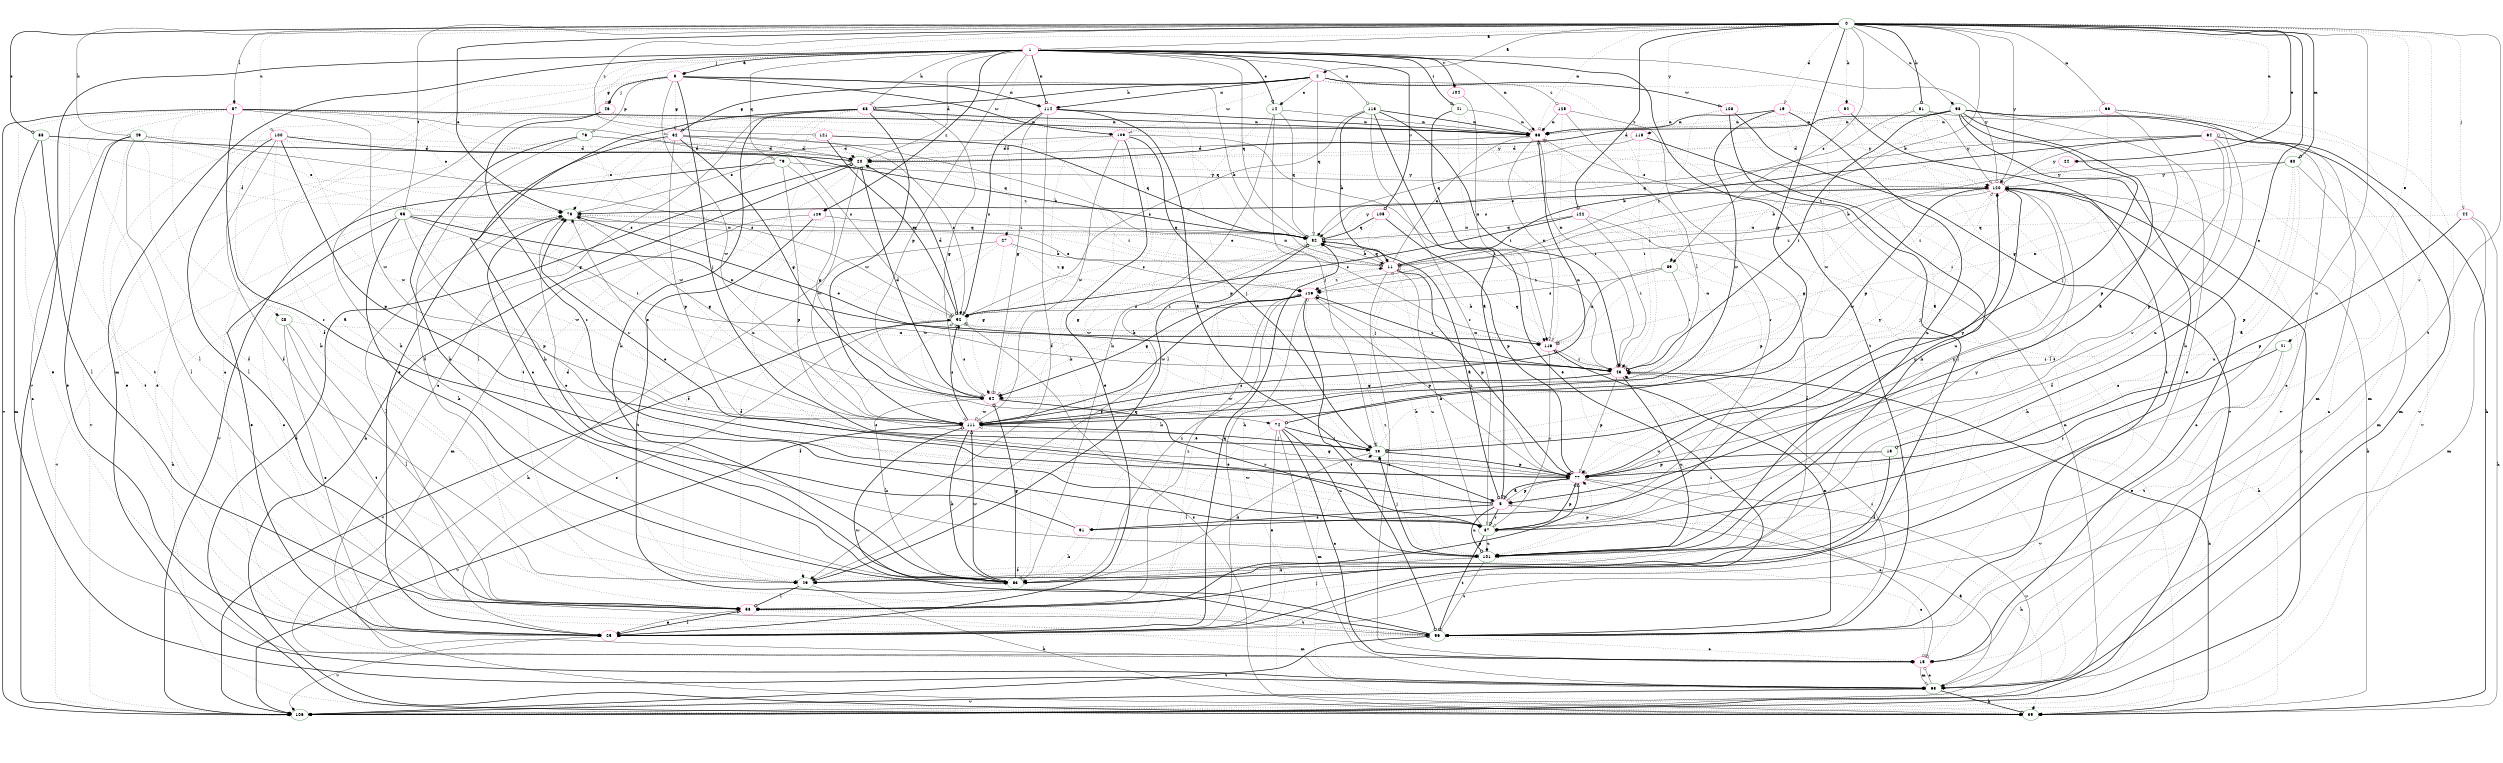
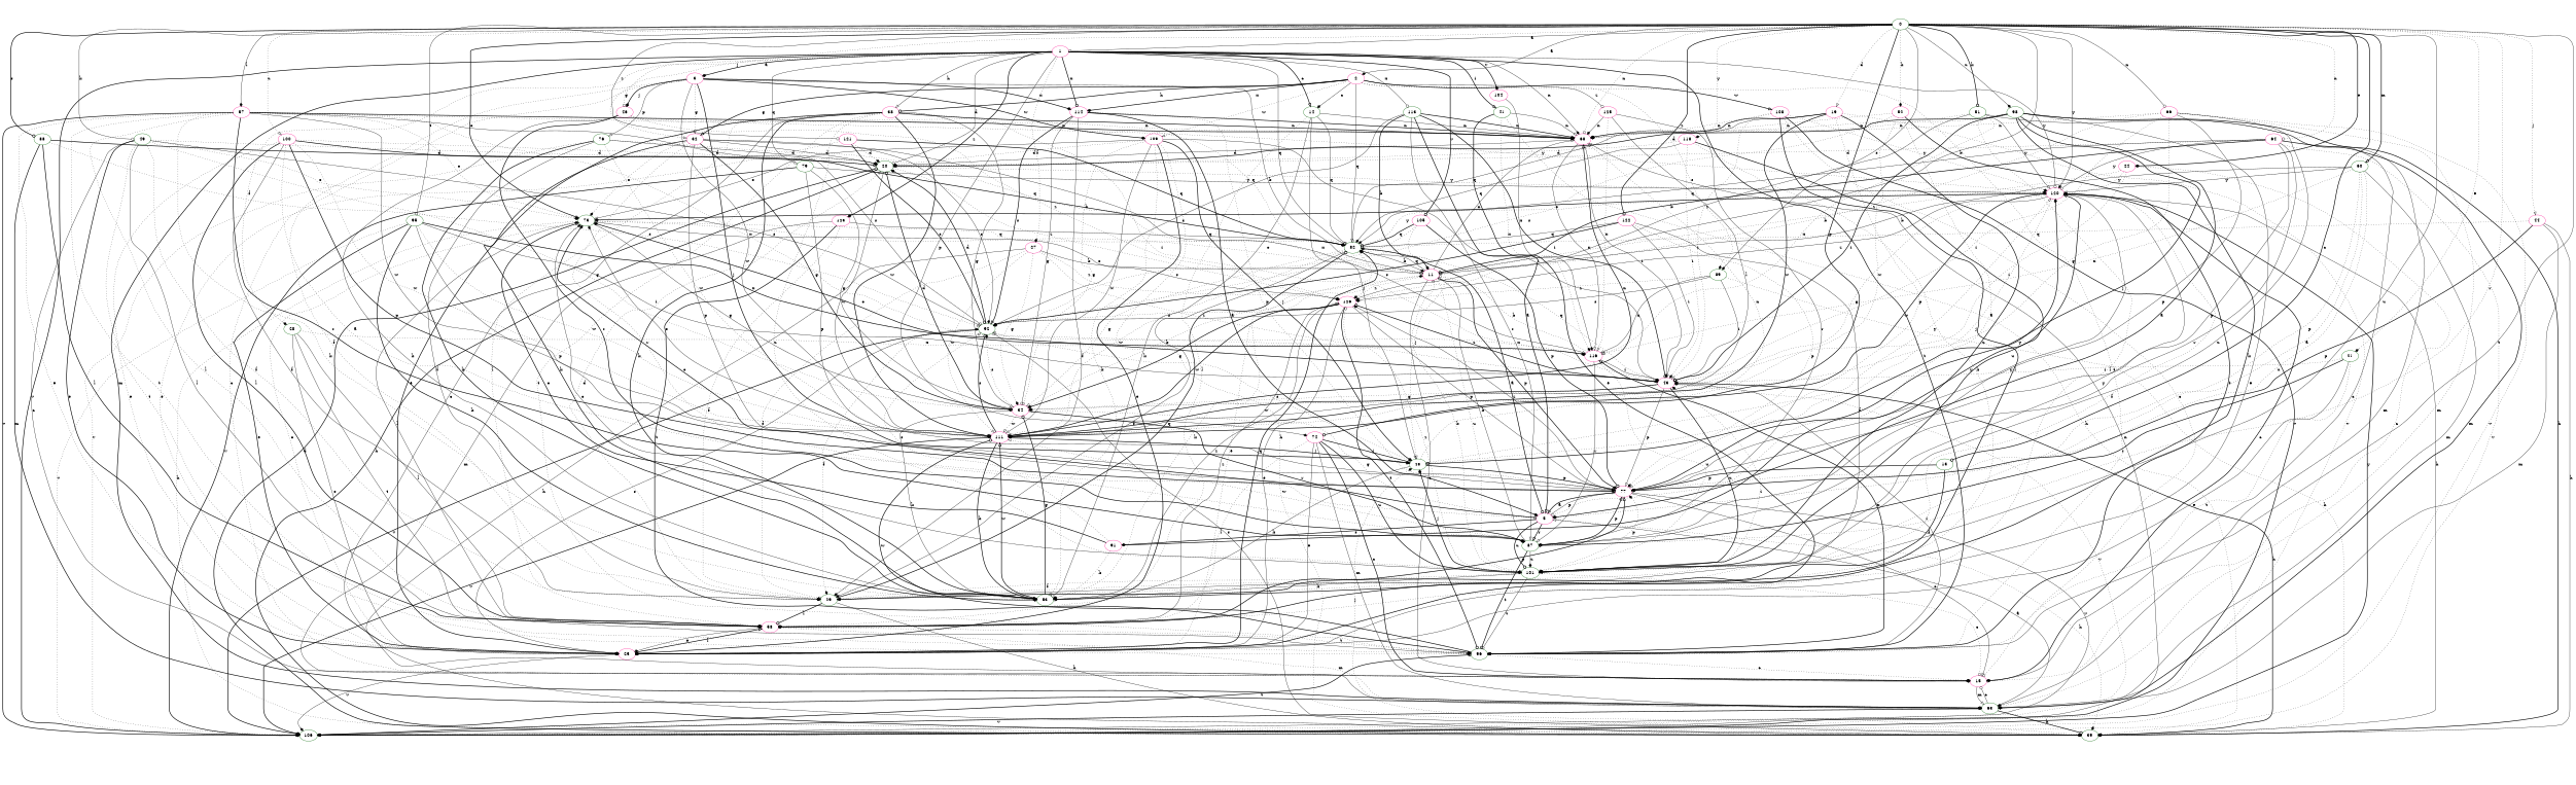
  strict digraph {
    node [color=deeppink]
    edge [arrowhead=diamond style=dotted]
    0 [color=darkgreen]
    1
    2
    11
    13 [color=darkgreen]
    19
    21 [color=darkgreen]
    24
    44
    46
    49 [color=darkgreen]
    51 [color=darkgreen]
    52
    57
    60 [color=darkgreen]
    64
    66
    68
    73 [color=darkgreen]
    74
    87 [color=darkgreen]
    88 [color=darkgreen]
    89 [color=darkgreen]
    95 [color=darkgreen]
    96 [color=darkgreen]
    98 [color=darkgreen]
    100
    101 [color=darkgreen]
    118
    120
    121
    122
    3
    14 [color=darkgreen]
    20 [color=darkgreen]
    27
    28 [color=darkgreen]
    32
    38
    41 [color=darkgreen]
    63 [color=darkgreen]
    79 [color=darkgreen]
    82 [color=darkgreen]
    104
    105
    106 [color=darkgreen]
    113 [color=darkgreen]
    114
    123
    108
    109
    125
    15
    77
    53 [color=darkgreen]
    126
    29 [color=darkgreen]
    111
    25
    43
    39 [color=darkgreen]
    34
    58
    92 [color=darkgreen]
    116
    5
    48 [color=darkgreen]
    76 [color=darkgreen]
    91
    0 -> 1 [arrowhead=odot label=a style=solid]
    0 -> 2 [label=a style=solid]
    0 -> 11 [arrowhead=odot label=b style=solid]
    0 -> 13 [arrowhead=odot label=c style=bold]
    0 -> 19 [arrowhead=onormal label=d]
    0 -> 21 [label=e]
    0 -> 24 [label=e style=bold]
    0 -> 44 [arrowhead=onormal label=j]
    0 -> 46 [arrowhead=odot label=j]
    0 -> 49 [arrowhead=odot label=k style=solid]
    0 -> 51 [arrowhead=odot label=k style=bold]
    0 -> 52 [label=k]
    0 -> 57 [label=l style=solid]
    0 -> 60 [arrowhead=onormal label=m style=bold]
    0 -> 64 [arrowhead=odot label=n]
    0 -> 66 [arrowhead=odot label=n style=solid]
    0 -> 68 [arrowhead=odot label=n]
    0 -> 73 [arrowhead=onormal label=o style=bold]
    0 -> 74 [arrowhead=odot label=p style=bold]
    0 -> 87 [arrowhead=odot label=r]
    0 -> 88 [arrowhead=odot label=s style=bold]
    0 -> 89 [label=s style=solid]
    0 -> 95 [arrowhead=odot label=t style=solid]
    0 -> 96 [arrowhead=onormal label=t style=solid]
    0 -> 98 [label=u style=solid]
    0 -> 100 [arrowhead=onormal label=u]
    0 -> 101 [arrowhead=onormal label=u style=solid]
    0 -> 118 [label=y]
    0 -> 120 [label=y style=solid]
    0 -> 121 [arrowhead=odot label=z style=solid]
    0 -> 122 [arrowhead=odot label=z style=bold]
    1 -> 68 [label=n style=solid]
    1 -> 74 [label=p style=solid]
    1 -> 96 [arrowhead=odot label=t style=bold]
    1 -> 120 [arrowhead=odot label=y style=solid]
    1 -> 3 [label=a style=bold]
    1 -> 14 [arrowhead=onormal label=c style=bold]
    1 -> 20 [arrowhead=odot label=d style=solid]
    1 -> 27 [label=f]
    1 -> 28 [label=f]
    1 -> 32 [arrowhead=onormal label=g]
    1 -> 38 [arrowhead=onormal label=h style=solid]
    1 -> 41 [arrowhead=onormal label=i style=bold]
    1 -> 63 [label=m style=bold]
    1 -> 79 [arrowhead=onormal label=q style=solid]
    1 -> 82 [arrowhead=odot label=q style=solid]
    1 -> 104 [label=v style=bold]
    1 -> 105 [arrowhead=odot label=v style=bold]
    1 -> 106 [arrowhead=onormal label=v style=bold]
    1 -> 113 [arrowhead=odot label=x style=solid]
    1 -> 114 [arrowhead=odot label=x style=bold]
    1 -> 123 [label=z style=bold]
    2 -> 89 [label=s]
    2 -> 96 [arrowhead=onormal label=t]
    2 -> 14 [label=c style=solid]
    2 -> 32 [arrowhead=onormal label=g style=bold]
    2 -> 38 [arrowhead=odot label=h style=bold]
    2 -> 82 [arrowhead=onormal label=q style=solid]
    2 -> 114 [label=x style=bold]
    2 -> 108 [arrowhead=onormal label=w style=bold]
    2 -> 109 [arrowhead=onormal label=w]
    2 -> 125 [arrowhead=odot label=z style=solid]
    11 -> 68 [arrowhead=onormal label=n style=solid]
    11 -> 73 [arrowhead=odot label=o]
    11 -> 101 [arrowhead=odot label=u]
    11 -> 82 [label=q style=solid]
    11 -> 15 [arrowhead=odot label=c style=solid]
    11 -> 77 [label=p style=bold]
    11 -> 53 [arrowhead=onormal label=k]
    11 -> 126 [label=z]
    13 -> 77 [arrowhead=onormal label=p style=bold]
    13 -> 29 [arrowhead=onormal label=f style=bold]
    19 -> 68 [label=n style=bold]
    19 -> 101 [arrowhead=onormal label=u style=bold]
    19 -> 106 [arrowhead=onormal label=v]
    19 -> 77 [arrowhead=onormal label=p]
    19 -> 111 [label=w style=bold]
    21 -> 87 [arrowhead=odot label=r style=bold]
    21 -> 96 [label=t]
    21 -> 25 [arrowhead=odot label=e style=solid]
    21 -> 43 [label=i]
    24 -> 11 [arrowhead=onormal label=b]
    24 -> 120 [arrowhead=odot label=y]
    24 -> 15 [arrowhead=onormal label=c]
    24 -> 43 [arrowhead=onormal label=i]
    44 -> 63 [label=m style=solid]
    44 -> 82 [arrowhead=odot label=q]
    44 -> 77 [arrowhead=odot label=p style=bold]
    44 -> 39 [arrowhead=onormal label=h style=solid]
    46 -> 68 [arrowhead=onormal label=n]
    46 -> 87 [arrowhead=odot label=r style=bold]
    46 -> 82 [arrowhead=odot label=q]
    46 -> 53 [arrowhead=onormal label=k style=solid]
    46 -> 126 [label=z]
    49 -> 73 [label=o]
    49 -> 96 [label=t]
    49 -> 20 [arrowhead=odot label=d]
    49 -> 15 [label=c style=solid]
    49 -> 29 [label=f]
    49 -> 25 [arrowhead=odot label=e style=bold]
    49 -> 34 [label=g]
    49 -> 58 [label=l style=solid]
    49 -> 92 [arrowhead=odot label=s style=solid]
    51 -> 68 [label=n]
    51 -> 120 [arrowhead=onormal label=y style=solid]
    51 -> 63 [label=m style=solid]
    51 -> 126 [arrowhead=odot label=z style=solid]
    51 -> 116 [arrowhead=odot label=x]
    52 -> 68 [label=n]
    52 -> 96 [arrowhead=onormal label=t style=bold]
    52 -> 111 [arrowhead=odot label=w]
    52 -> 92 [arrowhead=odot label=s]
    52 -> 5 [arrowhead=odot label=a]
    57 -> 68 [label=n style=bold]
    57 -> 73 [label=o]
    57 -> 87 [arrowhead=onormal label=r style=bold]
    57 -> 96 [arrowhead=odot label=t]
    57 -> 120 [label=y]
    57 -> 106 [arrowhead=onormal label=v style=bold]
    57 -> 53 [arrowhead=odot label=k]
    57 -> 111 [label=w style=solid]
    57 -> 25 [arrowhead=odot label=e]
    57 -> 58 [arrowhead=odot label=l]
    57 -> 92 [arrowhead=odot label=s style=solid]
    57 -> 116 [label=x]
    60 -> 11 [arrowhead=odot label=b style=solid]
    60 -> 101 [arrowhead=odot label=u]
    60 -> 120 [arrowhead=onormal label=y style=solid]
    60 -> 63 [arrowhead=odot label=m style=solid]
    60 -> 77 [label=p]
    60 -> 116 [arrowhead=onormal label=x]
    60 -> 5 [arrowhead=onormal label=a]
    64 -> 11 [arrowhead=odot label=b style=bold]
    64 -> 87 [arrowhead=onormal label=r style=solid]
    64 -> 120 [arrowhead=odot label=y style=solid]
    64 -> 20 [arrowhead=odot label=d]
    64 -> 63 [label=m style=bold]
    64 -> 82 [label=q style=solid]
    64 -> 106 [arrowhead=onormal label=v]
    64 -> 77 [arrowhead=odot label=p style=solid]
    66 -> 68 [label=n]
    66 -> 101 [label=u style=solid]
    66 -> 63 [arrowhead=onormal label=m]
    66 -> 106 [arrowhead=onormal label=v]
    66 -> 77 [arrowhead=onormal label=p style=solid]
    66 -> 126 [label=z]
    66 -> 43 [arrowhead=odot label=i]
    66 -> 34 [label=g]
    68 -> 20 [label=d style=solid]
    68 -> 43 [label=i style=solid]
    68 -> 116 [arrowhead=onormal label=x style=solid]
    73 -> 82 [label=q]
    73 -> 39 [arrowhead=onormal label=h]
    73 -> 34 [arrowhead=odot label=g style=solid]
    73 -> 58 [arrowhead=odot label=l style=solid]
    74 -> 101 [label=u style=bold]
    74 -> 63 [arrowhead=odot label=m style=solid]
    74 -> 15 [label=c style=bold]
    74 -> 25 [arrowhead=odot label=e style=solid]
    74 -> 58 [label=l]
    74 -> 48 [arrowhead=odot label=j style=bold]
    87 -> 11 [arrowhead=odot label=b style=solid]
    87 -> 96 [arrowhead=odot label=t style=bold]
    87 -> 101 [label=u style=solid]
    87 -> 120 [arrowhead=odot label=y style=solid]
    87 -> 77 [arrowhead=onormal label=p style=bold]
    87 -> 111 [arrowhead=onormal label=w]
    88 -> 20 [arrowhead=onormal label=d style=bold]
    88 -> 63 [arrowhead=odot label=m style=bold]
    88 -> 58 [label=l style=bold]
    88 -> 92 [arrowhead=odot label=s]
    89 -> 126 [label=z]
    89 -> 43 [arrowhead=odot label=i style=solid]
    89 -> 39 [arrowhead=odot label=h]
    89 -> 92 [arrowhead=onormal label=s style=solid]
    89 -> 116 [arrowhead=onormal label=x style=solid]
-   95 -> 82 [arrowhead=odot label=q style=solid]
+   19 -> 82 [arrowhead=odot label=q style=solid]
    95 -> 106 [arrowhead=onormal label=v]
    95 -> 77 [arrowhead=odot label=p style=solid]
    95 -> 53 [label=k style=bold]
    95 -> 111 [arrowhead=odot label=w]
    95 -> 25 [label=e style=bold]
    95 -> 43 [arrowhead=odot label=i style=solid]
    95 -> 116 [arrowhead=odot label=x style=bold]
    96 -> 15 [label=c]
    96 -> 111 [arrowhead=odot label=w style=bold]
    96 -> 43 [label=i style=solid]
    96 -> 116 [arrowhead=onormal label=x style=bold]
    98 -> 68 [arrowhead=onormal label=n]
    98 -> 20 [arrowhead=onormal label=d style=bold]
    98 -> 15 [label=c style=solid]
    98 -> 53 [arrowhead=onormal label=k style=bold]
    98 -> 25 [arrowhead=onormal label=e style=solid]
    98 -> 43 [arrowhead=odot label=i style=bold]
    98 -> 39 [arrowhead=odot label=h style=bold]
    98 -> 58 [arrowhead=odot label=l]
    98 -> 5 [label=a style=bold]
    98 -> 48 [arrowhead=odot label=j style=bold]
    100 -> 20 [label=d]
    100 -> 82 [arrowhead=onormal label=q style=bold]
    100 -> 77 [arrowhead=odot label=p style=bold]
    100 -> 29 [label=f style=solid]
    100 -> 111 [arrowhead=odot label=w]
    100 -> 25 [arrowhead=odot label=e]
    100 -> 58 [arrowhead=onormal label=l style=bold]
    100 -> 5 [arrowhead=odot label=a]
    101 -> 11 [arrowhead=odot label=b]
    101 -> 73 [label=o style=solid]
    101 -> 96 [arrowhead=odot label=t style=solid]
-   120 -> 101 [arrowhead=odot label=y style=solid]
+   101 -> 120 [arrowhead=odot label=y style=solid]
    101 -> 15 [arrowhead=odot label=c]
    101 -> 77 [label=p]
    101 -> 53 [label=k style=solid]
    101 -> 126 [arrowhead=odot label=z]
    101 -> 29 [arrowhead=onormal label=f]
    101 -> 48 [label=j style=bold]
    118 -> 101 [arrowhead=onormal label=u style=bold]
    118 -> 20 [arrowhead=odot label=d]
    118 -> 82 [label=q style=solid]
    118 -> 53 [arrowhead=onormal label=k]
    118 -> 43 [label=i]
    120 -> 73 [label=o style=bold]
    120 -> 15 [arrowhead=odot label=c style=bold]
    120 -> 126 [arrowhead=onormal label=z style=solid]
    120 -> 29 [arrowhead=odot label=f]
    120 -> 111 [arrowhead=odot label=w style=bold]
    120 -> 39 [label=h style=solid]
    120 -> 34 [arrowhead=onormal label=g]
    120 -> 48 [arrowhead=onormal label=j]
    121 -> 20 [label=d]
    121 -> 82 [label=q style=bold]
    121 -> 25 [arrowhead=onormal label=e]
    121 -> 92 [arrowhead=odot label=s style=bold]
    122 -> 82 [arrowhead=odot label=q style=solid]
    122 -> 77 [label=p]
    122 -> 29 [label=f style=solid]
    122 -> 43 [arrowhead=onormal label=i style=solid]
    122 -> 92 [label=s style=bold]
    3 -> 11 [arrowhead=onormal label=b style=solid]
    3 -> 46 [label=j style=bold]
    3 -> 32 [arrowhead=onormal label=g]
    3 -> 114 [label=x style=bold]
    3 -> 109 [label=w style=bold]
    3 -> 15 [arrowhead=odot label=c]
    3 -> 29 [arrowhead=onormal label=f]
    3 -> 111 [arrowhead=onormal label=w style=solid]
    3 -> 48 [label=j style=bold]
    3 -> 76 [arrowhead=onormal label=p style=solid]
    14 -> 68 [arrowhead=odot label=n style=solid]
    14 -> 82 [arrowhead=odot label=q style=solid]
    14 -> 53 [arrowhead=odot label=k style=solid]
    14 -> 58 [label=l]
    14 -> 48 [arrowhead=onormal label=j style=solid]
    20 -> 120 [arrowhead=odot label=y]
    20 -> 126 [label=z]
    20 -> 111 [arrowhead=onormal label=w style=solid]
    20 -> 39 [label=h style=bold]
    27 -> 11 [arrowhead=odot label=b style=solid]
    27 -> 126 [label=z]
    27 -> 29 [arrowhead=odot label=f]
    27 -> 111 [arrowhead=onormal label=w]
    27 -> 43 [arrowhead=onormal label=i]
    27 -> 39 [arrowhead=odot label=h style=solid]
    27 -> 34 [label=g]
    28 -> 96 [arrowhead=onormal label=t style=solid]
    28 -> 25 [label=e style=solid]
    28 -> 58 [arrowhead=odot label=l style=solid]
    28 -> 116 [label=x]
    32 -> 73 [label=o]
    32 -> 87 [arrowhead=odot label=r]
    32 -> 20 [arrowhead=odot label=d style=solid]
    32 -> 77 [label=p style=solid]
    32 -> 53 [arrowhead=onormal label=k style=bold]
    32 -> 34 [arrowhead=odot label=g style=bold]
    32 -> 92 [label=s style=solid]
    32 -> 116 [arrowhead=onormal label=x style=solid]
    38 -> 68 [label=n style=bold]
    38 -> 96 [label=t]
    38 -> 101 [label=u]
    38 -> 15 [label=c style=solid]
    38 -> 53 [arrowhead=onormal label=k style=bold]
    38 -> 111 [arrowhead=odot label=w style=bold]
    38 -> 25 [label=e style=bold]
    38 -> 43 [label=i]
    38 -> 34 [arrowhead=onormal label=g style=solid]
    38 -> 58 [arrowhead=onormal label=l]
    41 -> 68 [arrowhead=onormal label=n style=solid]
    41 -> 25 [arrowhead=odot label=e style=bold]
    41 -> 39 [arrowhead=onormal label=h]
    41 -> 116 [label=x]
    63 -> 106 [label=v style=bold]
    63 -> 15 [arrowhead=odot label=c style=solid]
    63 -> 39 [arrowhead=odot label=h style=bold]
    63 -> 5 [arrowhead=onormal label=a style=solid]
    79 -> 120 [arrowhead=onormal label=y style=solid]
    79 -> 106 [label=v style=bold]
    79 -> 77 [arrowhead=onormal label=p style=solid]
    79 -> 34 [arrowhead=onormal label=g style=solid]
    82 -> 11 [label=b style=solid]
    82 -> 120 [arrowhead=odot label=y]
    82 -> 29 [label=f style=solid]
    82 -> 111 [arrowhead=onormal label=w]
    82 -> 25 [label=e]
    82 -> 34 [arrowhead=onormal label=g]
    82 -> 5 [arrowhead=odot label=a style=bold]
    104 -> 116 [label=x style=solid]
    105 -> 82 [arrowhead=odot label=q style=bold]
    105 -> 77 [arrowhead=odot label=p style=bold]
    105 -> 92 [label=s]
    105 -> 48 [arrowhead=onormal label=j]
    106 -> 68 [arrowhead=onormal label=n style=solid]
    106 -> 96 [arrowhead=odot label=t style=bold]
    106 -> 120 [label=y style=bold]
    113 -> 11 [label=b style=bold]
    113 -> 68 [arrowhead=onormal label=n style=bold]
    113 -> 87 [arrowhead=onormal label=r style=solid]
    113 -> 43 [arrowhead=odot label=i style=bold]
    113 -> 92 [arrowhead=onormal label=s style=solid]
    113 -> 5 [arrowhead=onormal label=a style=bold]
    114 -> 68 [arrowhead=onormal label=n style=bold]
    114 -> 77 [arrowhead=onormal label=p]
    114 -> 29 [label=f style=solid]
    114 -> 34 [arrowhead=odot label=g style=solid]
    114 -> 92 [arrowhead=onormal label=s style=bold]
    114 -> 5 [label=a style=bold]
    123 -> 96 [arrowhead=onormal label=t style=bold]
    123 -> 63 [arrowhead=onormal label=m style=solid]
    123 -> 82 [arrowhead=onormal label=q style=solid]
    123 -> 29 [label=f]
    108 -> 68 [arrowhead=onormal label=n]
    108 -> 120 [label=y]
    108 -> 106 [arrowhead=onormal label=v style=bold]
    108 -> 15 [arrowhead=odot label=c]
    108 -> 43 [arrowhead=onormal label=i]
    108 -> 58 [arrowhead=odot label=l style=bold]
    109 -> 73 [arrowhead=onormal label=o style=solid]
    109 -> 20 [label=d]
    109 -> 53 [arrowhead=odot label=k]
    109 -> 111 [arrowhead=onormal label=w style=solid]
    109 -> 25 [arrowhead=odot label=e style=bold]
    109 -> 43 [label=i style=solid]
    109 -> 39 [arrowhead=onormal label=h]
    109 -> 34 [arrowhead=odot label=g]
    109 -> 48 [label=j style=bold]
    125 -> 68 [label=n style=solid]
    125 -> 87 [label=r style=solid]
    125 -> 111 [arrowhead=odot label=l style=solid]
    125 -> 116 [arrowhead=onormal label=x]
    15 -> 63 [arrowhead=onormal label=m style=solid]
    77 -> 120 [label=y style=bold]
    77 -> 106 [arrowhead=onormal label=v style=solid]
    77 -> 15 [arrowhead=onormal label=c style=solid]
    77 -> 126 [label=z style=solid]
    77 -> 5 [arrowhead=onormal label=a style=bold]
    53 -> 126 [arrowhead=odot label=z style=solid]
    53 -> 111 [arrowhead=onormal label=w style=bold]
    53 -> 34 [arrowhead=odot label=g style=bold]
    126 -> 73 [arrowhead=onormal label=o style=solid]
    126 -> 96 [arrowhead=odot label=t style=bold]
    126 -> 77 [arrowhead=onormal label=p style=solid]
    126 -> 111 [arrowhead=odot label=w style=bold]
    126 -> 25 [arrowhead=odot label=e style=solid]
    126 -> 34 [label=g style=bold]
    126 -> 92 [arrowhead=onormal label=s]
    29 -> 20 [arrowhead=onormal label=d]
    29 -> 82 [arrowhead=odot label=q style=bold]
    29 -> 43 [label=i]
    29 -> 39 [arrowhead=odot label=h style=solid]
    29 -> 58 [arrowhead=odot label=l style=bold]
    111 -> 68 [arrowhead=onormal label=n style=bold]
    111 -> 73 [label=o style=solid]
    111 -> 106 [label=v style=bold]
    111 -> 53 [arrowhead=onormal label=k style=bold]
    111 -> 92 [arrowhead=odot label=s style=bold]
    111 -> 48 [arrowhead=onormal label=j style=bold]
    25 -> 73 [label=o]
    25 -> 82 [label=q style=bold]
    25 -> 106 [label=v style=solid]
    25 -> 58 [arrowhead=onormal label=l style=bold]
    25 -> 92 [label=s style=solid]
    43 -> 73 [label=o style=bold]
    43 -> 101 [arrowhead=onormal label=u style=bold]
    43 -> 82 [label=q]
    43 -> 106 [arrowhead=odot label=v]
    43 -> 77 [arrowhead=onormal label=p style=solid]
    43 -> 126 [arrowhead=odot label=z style=bold]
    43 -> 111 [label=w style=bold]
    43 -> 39 [label=h style=bold]
    43 -> 34 [label=g]
    39 -> 20 [arrowhead=odot label=d style=bold]
    39 -> 92 [arrowhead=odot label=s style=solid]
    39 -> 48 [label=j]
    34 -> 11 [label=b]
    34 -> 87 [label=r style=bold]
    34 -> 20 [arrowhead=odot label=d style=bold]
    34 -> 53 [label=k style=solid]
    34 -> 111 [arrowhead=onormal label=w]
    34 -> 92 [label=s]
    58 -> 96 [label=t]
    58 -> 63 [arrowhead=onormal label=m]
    58 -> 77 [arrowhead=onormal label=p style=bold]
    58 -> 126 [arrowhead=onormal label=z style=solid]
    58 -> 25 [label=e style=solid]
    92 -> 20 [label=d style=bold]
    92 -> 106 [label=v style=bold]
    92 -> 29 [label=f]
    92 -> 116 [arrowhead=onormal label=x]
    116 -> 11 [arrowhead=odot label=b]
    116 -> 87 [arrowhead=onormal label=r style=solid]
    116 -> 101 [label=u]
    116 -> 43 [arrowhead=odot label=i style=solid]
    5 -> 73 [label=o style=bold]
    5 -> 87 [arrowhead=onormal label=r style=bold]
    5 -> 101 [arrowhead=odot label=u style=bold]
    5 -> 77 [arrowhead=onormal label=p style=solid]
    5 -> 39 [label=h]
    5 -> 34 [arrowhead=onormal label=g]
    5 -> 91 [label=s style=bold]
    48 -> 68 [arrowhead=onormal label=n]
    48 -> 120 [arrowhead=onormal label=y]
    48 -> 77 [arrowhead=onormal label=p style=bold]
    48 -> 53 [arrowhead=odot label=k style=solid]
    48 -> 92 [arrowhead=odot label=s]
    76 -> 11 [arrowhead=odot label=b]
    76 -> 20 [label=d style=solid]
    76 -> 106 [arrowhead=onormal label=v]
    76 -> 53 [label=k style=bold]
    76 -> 29 [arrowhead=onormal label=f style=solid]
    76 -> 111 [arrowhead=onormal label=w]
    91 -> 73 [arrowhead=onormal label=o style=bold]
    91 -> 120 [arrowhead=onormal label=y style=bold]
    91 -> 53 [label=k]
    91 -> 92 [arrowhead=onormal label=s]
  }
